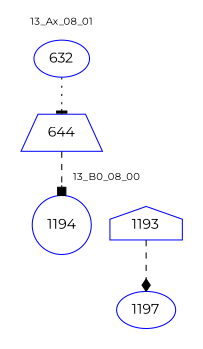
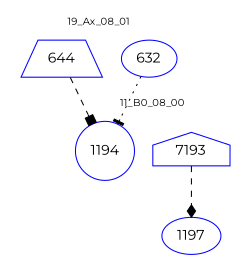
  digraph {
    fontname=Montserrat
    node [color=blue fontname=Montserrat shape=ellipse]
    edge [color=black fontname=Montserrat style=dashed]
    n1 [label=632]
    n2 [label=644 shape=trapezium]
-   n3 [label=1193 shape=house]
+   n3 [label=7193 shape=house]
    n4 [label=1197]
    n5 [label=1194 shape=circle]
    subgraph cluster_1 {
      color=white
      fontsize=10
-     label="13_Ax_08_01"
+     label="19_Ax_08_01"
      n1
      n2
    }
    subgraph cluster_2 {
      color=white
      fontsize=10
-     label="13_B0_08_00"
+     label="11_B0_08_00"
      n3
      n4
      n5
    }
-   n1 -> n2 [arrowhead=tee style=dotted]
+   n1 -> n5 [arrowhead=tee style=dotted]
    n2 -> n5 [arrowhead=box]
    n3 -> n4 [arrowhead=diamond]
  }
